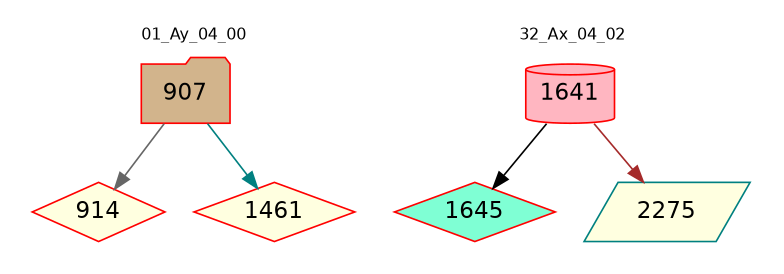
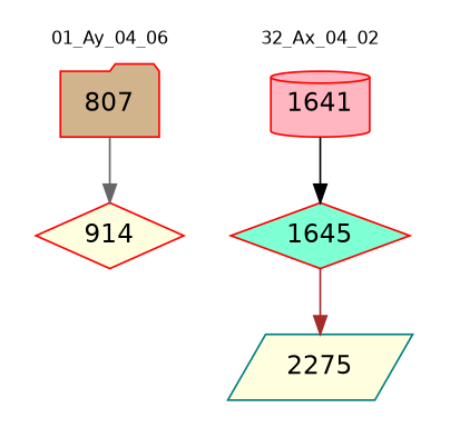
  digraph {
    fontname="DejaVu Sans"
    node [color=red fillcolor=lightyellow fontname="DejaVu Sans" shape=diamond style=filled]
    edge [fontname="DejaVu Sans"]
-   n1 [fillcolor=tan label=907 shape=folder]
+   n1 [fillcolor=tan label=807 shape=folder]
    n2 [label=914]
-   n3 [label=1461]
    n4 [fillcolor=lightpink label=1641 shape=cylinder]
    n5 [fillcolor=aquamarine label=1645]
    n6 [color=teal label=2275 shape=parallelogram]
    subgraph cluster_1 {
      color=white
      fontsize=10
-     label="01_Ay_04_00"
+     label="01_Ay_04_06"
      n1
      n2
-     n3
    }
    subgraph cluster_2 {
      color=white
      fontsize=10
      label="32_Ax_04_02"
      n4
      n5
      n6
    }
    n1 -> n2 [color=gray40]
-   n1 -> n3 [color=teal]
    n4 -> n5 [color=black]
-   n4 -> n6 [color=brown]
+   n5 -> n6 [color=brown]
  }
